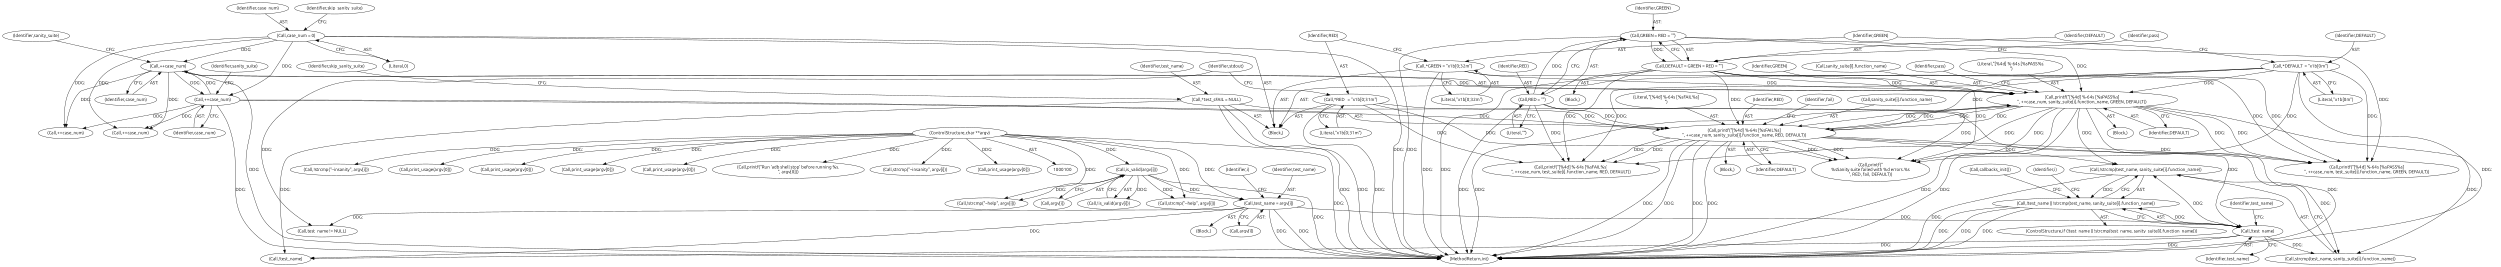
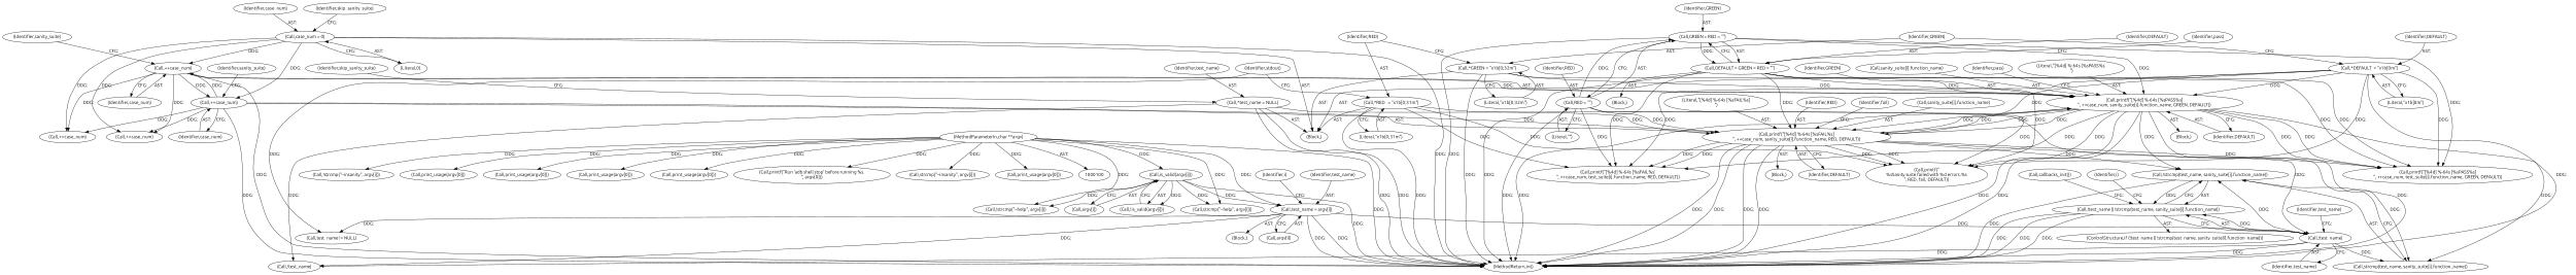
  digraph {
    fontname=Ubuntu
    node [fontname=Ubuntu]
    edge [fontname=Ubuntu]
    n1 [label="(Call,!strcmp(test_name, sanity_suite[i].function_name))"]
    n2 [label="(Call,!test_name || !strcmp(test_name, sanity_suite[i].function_name))"]
    n3 [label="(MethodReturn,int)"]
    n4 [label="(Call,strcmp(test_name, sanity_suite[i].function_name))"]
    n5 [label="(Call,!test_name)"]
    n6 [label="(ControlStructure,if (!test_name || !strcmp(test_name, sanity_suite[i].function_name)))"]
    n7 [label="(Identifier,test_name)"]
    n8 [label="(Call,!test_name)"]
    n9 [label="(Call,test_name = argv[i])"]
    n10 [label="(Call,test_name != NULL)"]
    n11 [label="(Block,)"]
    n12 [label="(Call,argv[i])"]
    n13 [label="(Call,is_valid(argv[i]))"]
    n14 [label="(Call,!strcmp(\"--help\", argv[i]))"]
    n15 [label="(Call,strcmp(\"--help\", argv[i]))"]
    n16 [label="(Call,!is_valid(argv[i]))"]
    n17 [label="(Call,argv[i])"]
-   n18 [label="(ControlStructure,char **argv)"]
+   n18 [label="(MethodParameterIn,char **argv)"]
    n19 [label="(Call,!strcmp(\"--insanity\", argv[i]))"]
    n20 [label="(Call,print_usage(argv[0]))"]
    n21 [label="(Call,print_usage(argv[0]))"]
    n22 [label="(Call,print_usage(argv[0]))"]
    n23 [label="(Call,print_usage(argv[0]))"]
    n24 [label="(Call,printf(\"Run 'adb shell stop' before running %s.\n\", argv[0]))"]
    n25 [label="(Call,strcmp(\"--insanity\", argv[i]))"]
    n26 [label="(Call,print_usage(argv[0]))"]
    1000100
-   n28 [label="(Call,*test_sFAIL = NULL)"]
+   n28 [label="(Call,*test_name = NULL)"]
    n29 [label="(Block,)"]
    n30 [label="(Call,printf(\"[%4d] %-64s [%sPASS%s]\n\", ++case_num, sanity_suite[i].function_name, GREEN, DEFAULT))"]
    n31 [label="(Call,printf(\"[%4d] %-64s [%sFAIL%s]\n\", ++case_num, sanity_suite[i].function_name, RED, DEFAULT))"]
    n32 [label="(Block,)"]
    n33 [label="(Call,printf(\"[%4d] %-64s [%sFAIL%s]\n\", ++case_num, test_suite[i].function_name, RED, DEFAULT))"]
    n34 [label="(Identifier,DEFAULT)"]
    n35 [label="(Call,printf(\"[%4d] %-64s [%sPASS%s]\n\", ++case_num, test_suite[i].function_name, GREEN, DEFAULT))"]
    n36 [label="(Call,printf(\"\n%sSanity suite failed with %d errors.%s\n\", RED, fail, DEFAULT))"]
    n37 [label="(Identifier,DEFAULT)"]
    n38 [label="(Block,)"]
    n39 [label="(Call,++case_num)"]
    n40 [label="(Call,++case_num)"]
    n41 [label="(Call,++case_num)"]
    n42 [label="(Call,++case_num)"]
    n43 [label="(Identifier,case_num)"]
    n44 [label="(Identifier,case_num)"]
    n45 [label="(Call,case_num = 0)"]
    n46 [label="(Literal,0)"]
    n47 [label="(Call,*RED   = \"\x1b[0;31m\")"]
    n48 [label="(Literal,\"\x1b[0;31m\")"]
    n49 [label="(Call,RED = \"\")"]
    n50 [label="(Call,GREEN = RED = \"\")"]
    n51 [label="(Literal,\"\")"]
    n52 [label="(Call,DEFAULT = GREEN = RED = \"\")"]
    n53 [label="(Call,*DEFAULT  = \"\x1b[0m\")"]
    n54 [label="(Literal,\"\x1b[0m\")"]
    n55 [label="(Block,)"]
    n56 [label="(Call,*GREEN = \"\x1b[0;32m\")"]
    n57 [label="(Literal,\"\x1b[0;32m\")"]
    n58 [label="(Identifier,GREEN)"]
    n59 [label="(Identifier,sanity_suite)"]
    n60 [label="(Identifier,test_name)"]
    n61 [label="(Identifier,skip_sanity_suite)"]
    n62 [label="(Identifier,case_num)"]
    n63 [label="(Literal,\"[%4d] %-64s [%sFAIL%s]\n\")"]
    n64 [label="(Identifier,DEFAULT)"]
    n65 [label="(Identifier,GREEN)"]
    n66 [label="(Call,callbacks_init())"]
    n67 [label="(Identifier,skip_sanity_suite)"]
    n68 [label="(Call,sanity_suite[i].function_name)"]
    n69 [label="(Identifier,i)"]
    n70 [label="(Identifier,DEFAULT)"]
    n71 [label="(Identifier,i)"]
    n72 [label="(Identifier,RED)"]
    n73 [label="(Identifier,RED)"]
    n74 [label="(Identifier,pass)"]
    n75 [label="(Literal,\"[%4d] %-64s [%sPASS%s]\n\")"]
    n76 [label="(Identifier,stdout)"]
    n77 [label="(Identifier,sanity_suite)"]
    n78 [label="(Identifier,RED)"]
    n79 [label="(Identifier,test_name)"]
    n80 [label="(Identifier,test_name)"]
    n81 [label="(Identifier,fail)"]
    n82 [label="(Call,sanity_suite[i].function_name)"]
    n83 [label="(Identifier,pass)"]
    n84 [label="(Identifier,GREEN)"]
    n1 -> n2 [label="AST: "]
    n1 -> n2 [label="DDG: "]
    n1 -> n3 [label="DDG: "]
    n1 -> n4 [label="CFG: "]
    n2 -> n1 [label="CFG: "]
    n2 -> n3 [label="DDG: "]
    n2 -> n3 [label="DDG: "]
    n2 -> n3 [label="DDG: "]
    n2 -> n5 [label="CFG: "]
    n2 -> n6 [label="AST: "]
    n4 -> n1 [label="AST: "]
    n5 -> n1 [label="DDG: "]
    n5 -> n2 [label="AST: "]
    n5 -> n2 [label="DDG: "]
    n5 -> n3 [label="DDG: "]
    n5 -> n4 [label="DDG: "]
    n5 -> n7 [label="CFG: "]
    n5 -> n8 [label="DDG: "]
    n7 -> n5 [label="AST: "]
    n9 -> n3 [label="DDG: "]
    n9 -> n3 [label="DDG: "]
    n9 -> n5 [label="DDG: "]
    n9 -> n8 [label="DDG: "]
    n9 -> n10 [label="DDG: "]
    n9 -> n11 [label="AST: "]
    n9 -> n12 [label="CFG: "]
    n12 -> n9 [label="AST: "]
    n13 -> n3 [label="DDG: "]
    n13 -> n9 [label="DDG: "]
    n13 -> n14 [label="DDG: "]
    n13 -> n15 [label="DDG: "]
    n13 -> n16 [label="AST: "]
    n13 -> n16 [label="DDG: "]
    n13 -> n17 [label="CFG: "]
    n16 -> n13 [label="CFG: "]
    n17 -> n13 [label="AST: "]
    n18 -> n3 [label="DDG: "]
    n18 -> n9 [label="DDG: "]
    n18 -> n13 [label="DDG: "]
    n18 -> n14 [label="DDG: "]
    n18 -> n15 [label="DDG: "]
    n18 -> n19 [label="DDG: "]
    n18 -> n20 [label="DDG: "]
    n18 -> n21 [label="DDG: "]
    n18 -> n22 [label="DDG: "]
    n18 -> n23 [label="DDG: "]
    n18 -> n24 [label="DDG: "]
    n18 -> n25 [label="DDG: "]
    n18 -> n26 [label="DDG: "]
    n18 -> 1000100 [label="AST: "]
    n28 -> n3 [label="DDG: "]
    n28 -> n3 [label="DDG: "]
    n28 -> n5 [label="DDG: "]
    n28 -> n8 [label="DDG: "]
    n28 -> n29 [label="AST: "]
    n30 -> n1 [label="DDG: "]
    n30 -> n3 [label="DDG: "]
    n30 -> n3 [label="DDG: "]
    n30 -> n3 [label="DDG: "]
    n30 -> n3 [label="DDG: "]
    n30 -> n4 [label="DDG: "]
    n30 -> n31 [label="DDG: "]
    n30 -> n31 [label="DDG: "]
    n30 -> n32 [label="AST: "]
    n30 -> n33 [label="DDG: "]
    n30 -> n34 [label="CFG: "]
    n30 -> n35 [label="DDG: "]
    n30 -> n35 [label="DDG: "]
    n30 -> n36 [label="DDG: "]
    n31 -> n1 [label="DDG: "]
    n31 -> n3 [label="DDG: "]
    n31 -> n3 [label="DDG: "]
    n31 -> n3 [label="DDG: "]
    n31 -> n3 [label="DDG: "]
    n31 -> n4 [label="DDG: "]
    n31 -> n30 [label="DDG: "]
    n31 -> n30 [label="DDG: "]
    n31 -> n33 [label="DDG: "]
    n31 -> n33 [label="DDG: "]
    n31 -> n35 [label="DDG: "]
    n31 -> n36 [label="DDG: "]
    n31 -> n36 [label="DDG: "]
    n31 -> n37 [label="CFG: "]
    n31 -> n38 [label="AST: "]
    n34 -> n30 [label="AST: "]
    n37 -> n31 [label="AST: "]
    n39 -> n3 [label="DDG: "]
    n39 -> n30 [label="AST: "]
    n39 -> n30 [label="DDG: "]
    n39 -> n40 [label="DDG: "]
    n39 -> n41 [label="DDG: "]
    n39 -> n42 [label="DDG: "]
    n39 -> n43 [label="CFG: "]
    n40 -> n3 [label="DDG: "]
    n40 -> n31 [label="AST: "]
    n40 -> n31 [label="DDG: "]
    n40 -> n39 [label="DDG: "]
    n40 -> n41 [label="DDG: "]
    n40 -> n42 [label="DDG: "]
    n40 -> n44 [label="CFG: "]
    n43 -> n39 [label="AST: "]
    n44 -> n40 [label="AST: "]
    n45 -> n3 [label="DDG: "]
    n45 -> n29 [label="AST: "]
    n45 -> n39 [label="DDG: "]
    n45 -> n40 [label="DDG: "]
    n45 -> n41 [label="DDG: "]
    n45 -> n42 [label="DDG: "]
    n45 -> n46 [label="CFG: "]
    n46 -> n45 [label="AST: "]
    n47 -> n3 [label="DDG: "]
    n47 -> n29 [label="AST: "]
    n47 -> n31 [label="DDG: "]
    n47 -> n33 [label="DDG: "]
    n47 -> n36 [label="DDG: "]
    n47 -> n48 [label="CFG: "]
    n48 -> n47 [label="AST: "]
    n49 -> n3 [label="DDG: "]
    n49 -> n31 [label="DDG: "]
    n49 -> n33 [label="DDG: "]
    n49 -> n36 [label="DDG: "]
    n49 -> n50 [label="AST: "]
    n49 -> n50 [label="DDG: "]
    n49 -> n51 [label="CFG: "]
    n50 -> n3 [label="DDG: "]
    n50 -> n30 [label="DDG: "]
    n50 -> n35 [label="DDG: "]
    n50 -> n49 [label="CFG: "]
    n50 -> n52 [label="AST: "]
    n50 -> n52 [label="DDG: "]
    n51 -> n49 [label="AST: "]
    n52 -> n3 [label="DDG: "]
    n52 -> n30 [label="DDG: "]
    n52 -> n31 [label="DDG: "]
    n52 -> n33 [label="DDG: "]
    n52 -> n35 [label="DDG: "]
    n52 -> n36 [label="DDG: "]
    n52 -> n50 [label="CFG: "]
    n52 -> n55 [label="AST: "]
    n53 -> n3 [label="DDG: "]
    n53 -> n29 [label="AST: "]
    n53 -> n30 [label="DDG: "]
    n53 -> n31 [label="DDG: "]
    n53 -> n33 [label="DDG: "]
    n53 -> n35 [label="DDG: "]
    n53 -> n36 [label="DDG: "]
    n53 -> n54 [label="CFG: "]
    n54 -> n53 [label="AST: "]
    n56 -> n3 [label="DDG: "]
    n56 -> n29 [label="AST: "]
    n56 -> n30 [label="DDG: "]
    n56 -> n35 [label="DDG: "]
    n56 -> n57 [label="CFG: "]
    n57 -> n56 [label="AST: "]
    n58 -> n50 [label="AST: "]
    n59 -> n39 [label="CFG: "]
    n60 -> n5 [label="CFG: "]
    n61 -> n45 [label="CFG: "]
    n62 -> n45 [label="AST: "]
    n63 -> n31 [label="AST: "]
    n64 -> n52 [label="AST: "]
    n65 -> n30 [label="AST: "]
    n66 -> n2 [label="CFG: "]
    n67 -> n28 [label="CFG: "]
    n68 -> n30 [label="AST: "]
    n69 -> n9 [label="CFG: "]
    n70 -> n53 [label="AST: "]
    n71 -> n2 [label="CFG: "]
    n72 -> n49 [label="AST: "]
    n73 -> n47 [label="AST: "]
    n73 -> n56 [label="CFG: "]
    n74 -> n30 [label="CFG: "]
    n75 -> n30 [label="AST: "]
    n76 -> n10 [label="DDG: "]
    n76 -> n47 [label="CFG: "]
    n77 -> n40 [label="CFG: "]
    n78 -> n31 [label="AST: "]
    n79 -> n28 [label="AST: "]
    n80 -> n9 [label="AST: "]
    n81 -> n31 [label="CFG: "]
    n82 -> n31 [label="AST: "]
    n83 -> n52 [label="CFG: "]
    n84 -> n53 [label="CFG: "]
    n84 -> n56 [label="AST: "]
  }
